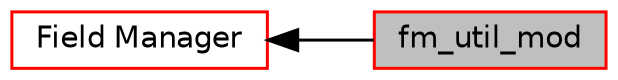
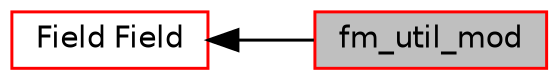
  digraph {
    rankdir=LR
    node [color=red fontname=Helvetica fontsize=10 shape=box style=filled]
-   n1 [fillcolor=white height=0.2 label="Field Manager" width=0.4]
+   n1 [fillcolor=white height=0.2 label="Field Field" width=0.4]
    n2 [fillcolor=grey75 fontcolor=black height=0.2 label=fm_util_mod width=0.4]
    n1 -> n2 [dir=back fontname=Helvetica fontsize=10 labelfontname=Helvetica labelfontsize=10 shape=plaintext style=solid color=black]
  }
